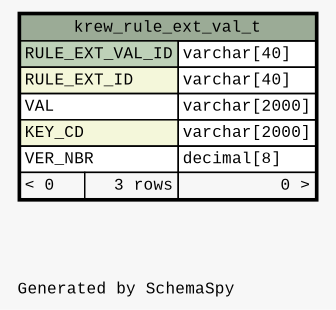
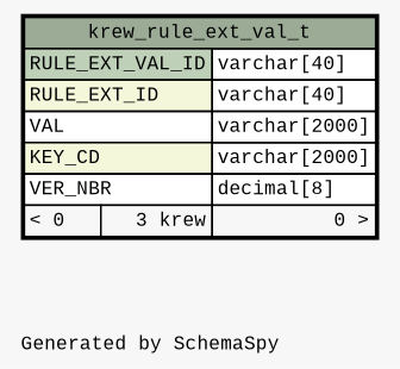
  digraph {
    bgcolor="#f7f7f7"
    fontname="Liberation Mono"
    fontsize=11
    label="\nGenerated by SchemaSpy"
    labeljust=l
    nodesep=0.18
    rankdir=RL
    ranksep=0.46
-   n1 [fontname="Liberation Mono" fontsize=11 label=<     <TABLE BORDER="2" CELLBORDER="1" CELLSPACING="0" BGCOLOR="#ffffff">       <TR><TD COLSPAN="3" BGCOLOR="#9bab96" ALIGN="CENTER">krew_rule_ext_val_t</TD></TR>       <TR><TD PORT="RULE_EXT_VAL_ID" COLSPAN="2" BGCOLOR="#bed1b8" ALIGN="LEFT">RULE_EXT_VAL_ID</TD><TD PORT="RULE_EXT_VAL_ID.type" ALIGN="LEFT">varchar[40]</TD></TR>       <TR><TD PORT="RULE_EXT_ID" COLSPAN="2" BGCOLOR="#f4f7da" ALIGN="LEFT">RULE_EXT_ID</TD><TD PORT="RULE_EXT_ID.type" ALIGN="LEFT">varchar[40]</TD></TR>       <TR><TD PORT="VAL" COLSPAN="2" ALIGN="LEFT">VAL</TD><TD PORT="VAL.type" ALIGN="LEFT">varchar[2000]</TD></TR>       <TR><TD PORT="KEY_CD" COLSPAN="2" BGCOLOR="#f4f7da" ALIGN="LEFT">KEY_CD</TD><TD PORT="KEY_CD.type" ALIGN="LEFT">varchar[2000]</TD></TR>       <TR><TD PORT="VER_NBR" COLSPAN="2" ALIGN="LEFT">VER_NBR</TD><TD PORT="VER_NBR.type" ALIGN="LEFT">decimal[8]</TD></TR>       <TR><TD ALIGN="LEFT" BGCOLOR="#f7f7f7">&lt; 0</TD><TD ALIGN="RIGHT" BGCOLOR="#f7f7f7">3 rows</TD><TD ALIGN="RIGHT" BGCOLOR="#f7f7f7">0 &gt;</TD></TR>     </TABLE>> shape=plaintext]
+   n1 [fontname="Liberation Mono" fontsize=11 label=<     <TABLE BORDER="2" CELLBORDER="1" CELLSPACING="0" BGCOLOR="#ffffff">       <TR><TD COLSPAN="3" BGCOLOR="#9bab96" ALIGN="CENTER">krew_rule_ext_val_t</TD></TR>       <TR><TD PORT="RULE_EXT_VAL_ID" COLSPAN="2" BGCOLOR="#bed1b8" ALIGN="LEFT">RULE_EXT_VAL_ID</TD><TD PORT="RULE_EXT_VAL_ID.type" ALIGN="LEFT">varchar[40]</TD></TR>       <TR><TD PORT="RULE_EXT_ID" COLSPAN="2" BGCOLOR="#f4f7da" ALIGN="LEFT">RULE_EXT_ID</TD><TD PORT="RULE_EXT_ID.type" ALIGN="LEFT">varchar[40]</TD></TR>       <TR><TD PORT="VAL" COLSPAN="2" ALIGN="LEFT">VAL</TD><TD PORT="VAL.type" ALIGN="LEFT">varchar[2000]</TD></TR>       <TR><TD PORT="KEY_CD" COLSPAN="2" BGCOLOR="#f4f7da" ALIGN="LEFT">KEY_CD</TD><TD PORT="KEY_CD.type" ALIGN="LEFT">varchar[2000]</TD></TR>       <TR><TD PORT="VER_NBR" COLSPAN="2" ALIGN="LEFT">VER_NBR</TD><TD PORT="VER_NBR.type" ALIGN="LEFT">decimal[8]</TD></TR>       <TR><TD ALIGN="LEFT" BGCOLOR="#f7f7f7">&lt; 0</TD><TD ALIGN="RIGHT" BGCOLOR="#f7f7f7">3 krew</TD><TD ALIGN="RIGHT" BGCOLOR="#f7f7f7">0 &gt;</TD></TR>     </TABLE>> shape=plaintext]
  }
